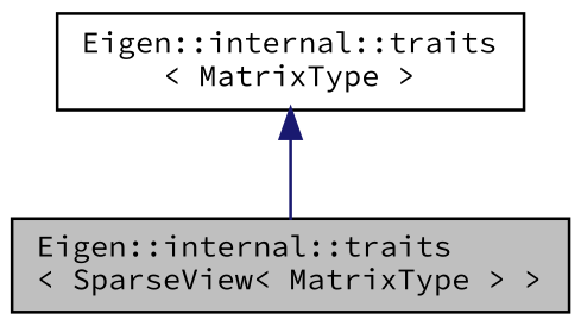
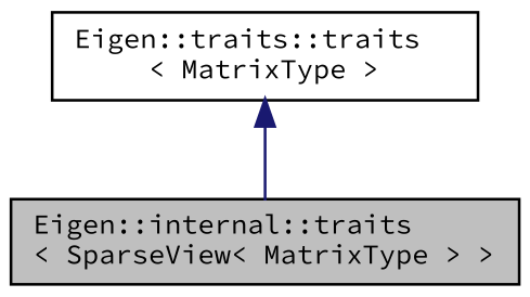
  digraph {
    fontname="Source Code Pro"
    node [color=black fontname="Source Code Pro" fontsize=10 shape=record style=filled]
    n1 [fillcolor=grey75 fontcolor=black height=0.2 label="Eigen::internal::traits\l\< SparseView\< MatrixType \> \>" width=0.4]
-   n2 [fillcolor=white height=0.2 label="Eigen::internal::traits\l\< MatrixType \>" width=0.4]
+   n2 [fillcolor=white height=0.2 label="Eigen::traits::traits\l\< MatrixType \>" width=0.4]
    n2 -> n1 [color=midnightblue dir=back fontname="Source Code Pro" fontsize=10 labelfontname=Helvetica labelfontsize=10 style=solid]
  }
